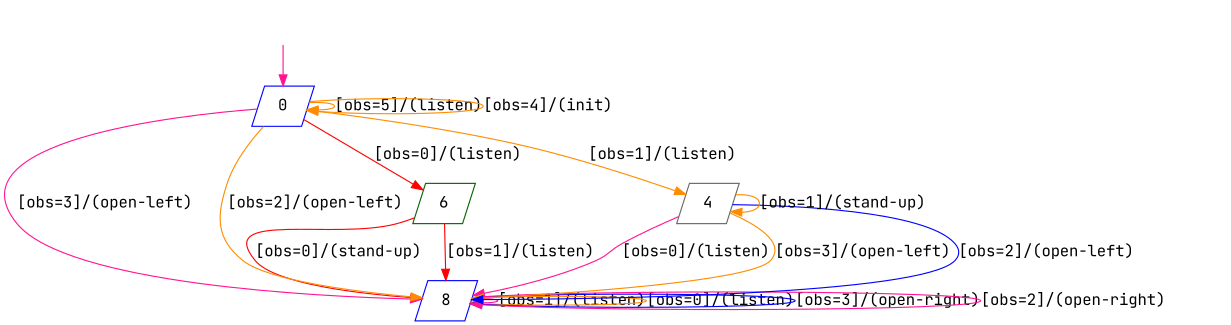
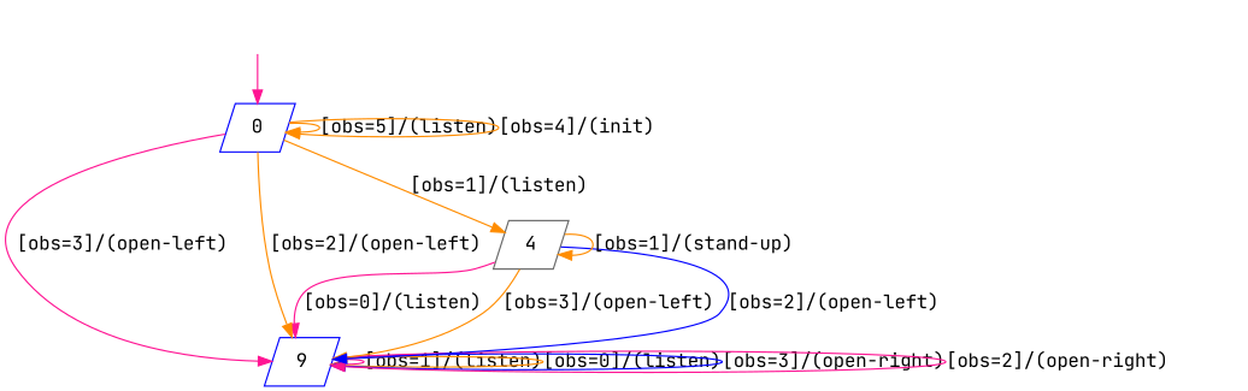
  digraph {
    fontname="JetBrains Mono"
    node [color=blue fontname="JetBrains Mono" shape=parallelogram]
    edge [color=darkorange fontname="JetBrains Mono"]
-   9 [label=8]
-   6 [color=darkgreen]
+   9
    4 [color=gray40]
    0
    __init [style=invis width=0 color="" shape=""]
    9 -> 9 [color=deeppink label="[obs=1]/(listen)"]
    9 -> 9 [label="[obs=0]/(listen)"]
    9 -> 9 [color=blue label="[obs=3]/(open-right)"]
    9 -> 9 [color=deeppink label="[obs=2]/(open-right)"]
-   6 -> 9 [color=red label="[obs=0]/(stand-up)"]
-   6 -> 9 [color=red label="[obs=1]/(listen)"]
    4 -> 9 [color=deeppink label="[obs=0]/(listen)"]
    4 -> 9 [label="[obs=3]/(open-left)"]
    4 -> 9 [color=blue label="[obs=2]/(open-left)"]
    4 -> 4 [label="[obs=1]/(stand-up)"]
    0 -> 9 [color=deeppink label="[obs=3]/(open-left)"]
    0 -> 9 [label="[obs=2]/(open-left)"]
-   0 -> 6 [color=red label="[obs=0]/(listen)"]
    0 -> 4 [label="[obs=1]/(listen)"]
    0 -> 0 [label="[obs=5]/(listen)"]
    0 -> 0 [label="[obs=4]/(init)"]
    __init -> 0 [color=deeppink]
  }
